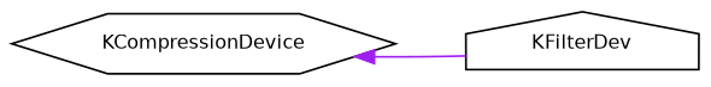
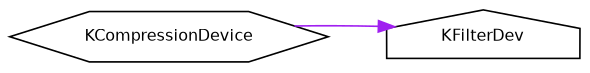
  digraph {
    rankdir=LR
    node [color=black fillcolor=white fontname=Helvetica fontsize=10 style=filled]
    n1 [height=0.2 label=KCompressionDevice shape=hexagon width=0.4]
    n2 [height=0.2 label=KFilterDev shape=house width=0.4]
-   n1 -> n2 [color=purple dir=back fontname=Helvetica fontsize=10 labelfontname=Helvetica labelfontsize=10 style=solid]
+   n2 -> n1 [color=purple dir=back fontname=Helvetica fontsize=10 labelfontname=Helvetica labelfontsize=10 style=solid]
  }
